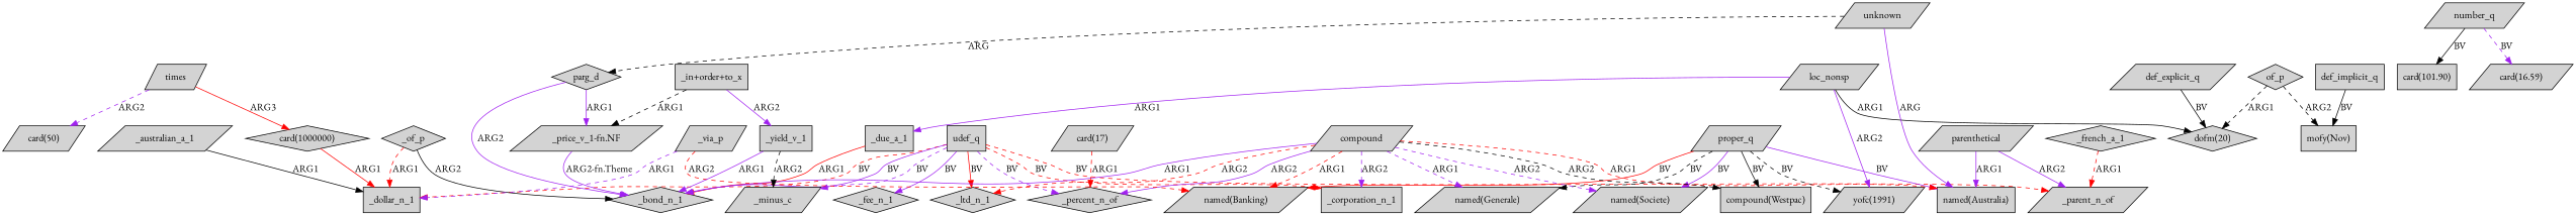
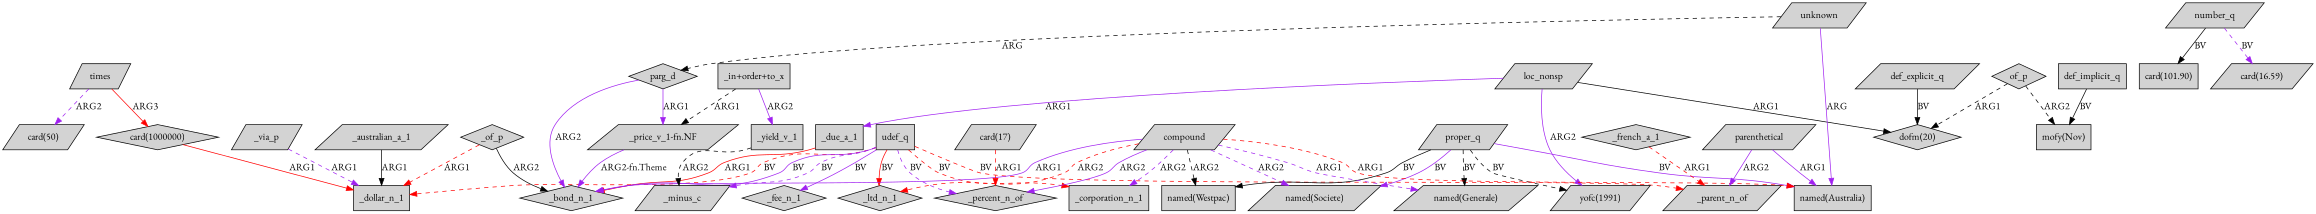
  digraph {
    fontname="EB Garamond"
    node [fontname="EB Garamond" shape=parallelogram style=filled]
    edge [color=purple fontname="EB Garamond" style=solid]
    times
    "card(50)"
    "card(1000000)" [shape=diamond]
    _dollar_n_1 [shape=box]
    _due_a_1 [shape=box]
    _bond_n_1 [shape=diamond]
    udef_q [shape=box]
    _parent_n_of
    _fee_n_1 [shape=diamond]
    _corporation_n_1 [shape=box]
    _percent_n_of [shape=diamond]
    _minus_c
    _ltd_n_1 [shape=diamond]
    loc_nonsp
    "yofc(1991)"
    "dofm(20)" [shape=diamond]
    parg_d [shape=diamond]
    "_price_v_1-fn.NF"
    proper_q
-   "named(Banking)"
    "named(Generale)"
    "named(Australia)" [shape=box]
-   "named(Westpac)" [shape=box label="compound(Westpac)"]
+   "named(Westpac)" [shape=box]
    "named(Societe)"
    _french_a_1 [shape=diamond]
    of_p [shape=diamond]
    "mofy(Nov)" [shape=box]
    _of_p [shape=diamond]
    compound
    _via_p
    unknown
    _australian_a_1
    "card(17)"
    _yield_v_1 [shape=box]
    "card(101.90)" [shape=box]
    "_in+order+to_x" [shape=box]
    parenthetical
    number_q
    "card(16.59)"
    def_explicit_q
    def_implicit_q [shape=box]
    times -> "card(50)" [label=ARG2 style=dashed]
    times -> "card(1000000)" [color=red label=ARG3]
    "card(1000000)" -> _dollar_n_1 [color=red label=ARG1]
    _due_a_1 -> _bond_n_1 [color=red label=ARG1]
    udef_q -> _dollar_n_1 [color=red label=BV style=dashed]
    udef_q -> _bond_n_1 [label=BV]
    udef_q -> _parent_n_of [color=red label=BV style=dashed]
    udef_q -> _fee_n_1 [label=BV]
    udef_q -> _corporation_n_1 [color=red label=BV style=dashed]
    udef_q -> _percent_n_of [label=BV style=dashed]
    udef_q -> _minus_c [label=BV style=dashed]
    udef_q -> _ltd_n_1 [color=red label=BV]
    loc_nonsp -> _due_a_1 [label=ARG1]
    loc_nonsp -> "yofc(1991)" [label=ARG2]
    loc_nonsp -> "dofm(20)" [color=black label=ARG1]
    parg_d -> _bond_n_1 [label=ARG2]
    parg_d -> "_price_v_1-fn.NF" [label=ARG1]
    "_price_v_1-fn.NF" -> _bond_n_1 [label="ARG2-fn.Theme"]
    proper_q -> "yofc(1991)" [color=black label=BV style=dashed]
-   proper_q -> "named(Banking)" [color=red label=BV]
    proper_q -> "named(Generale)" [color=black label=BV style=dashed]
    proper_q -> "named(Australia)" [label=BV]
    proper_q -> "named(Westpac)" [color=black label=BV]
    proper_q -> "named(Societe)" [label=BV]
    _french_a_1 -> _parent_n_of [color=red label=ARG1 style=dashed]
    of_p -> "dofm(20)" [color=black label=ARG1 style=dashed]
    of_p -> "mofy(Nov)" [color=black label=ARG2 style=dashed]
    _of_p -> _dollar_n_1 [color=red label=ARG1 style=dashed]
    _of_p -> _bond_n_1 [color=black label=ARG2]
    compound -> _bond_n_1 [label=ARG1]
    compound -> _corporation_n_1 [label=ARG2 style=dashed]
    compound -> _percent_n_of [label=ARG2]
    compound -> _ltd_n_1 [color=red label=ARG2 style=dashed]
-   compound -> "named(Banking)" [color=red label=ARG1 style=dashed]
    compound -> "named(Generale)" [label=ARG1 style=dashed]
    compound -> "named(Australia)" [color=red label=ARG1 style=dashed]
    compound -> "named(Westpac)" [color=black label=ARG2 style=dashed]
    compound -> "named(Societe)" [label=ARG2 style=dashed]
    _via_p -> _dollar_n_1 [label=ARG1 style=dashed]
-   _via_p -> "named(Banking)" [color=red label=ARG2 style=dashed]
    unknown -> parg_d [color=black label=ARG style=dashed]
    unknown -> "named(Australia)" [label=ARG]
    _australian_a_1 -> _dollar_n_1 [color=black label=ARG1]
    "card(17)" -> _percent_n_of [color=red label=ARG1 style=dashed]
-   _yield_v_1 -> _bond_n_1 [label=ARG1]
    _yield_v_1 -> _minus_c [color=black label=ARG2 style=dashed]
    "_in+order+to_x" -> "_price_v_1-fn.NF" [color=black label=ARG1 style=dashed]
    "_in+order+to_x" -> _yield_v_1 [label=ARG2]
    parenthetical -> _parent_n_of [label=ARG2]
    parenthetical -> "named(Australia)" [label=ARG1]
    number_q -> "card(101.90)" [color=black label=BV]
    number_q -> "card(16.59)" [label=BV style=dashed]
    def_explicit_q -> "dofm(20)" [color=black label=BV]
    def_implicit_q -> "mofy(Nov)" [color=black label=BV]
  }
